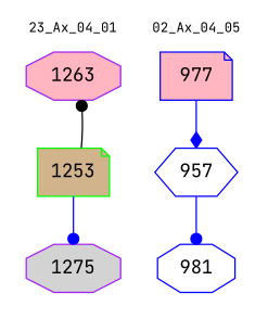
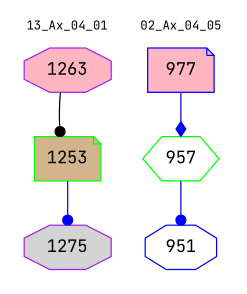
  digraph {
    fontname="JetBrains Mono"
    node [color=purple fillcolor=lightpink fontname="JetBrains Mono" shape=octagon style=filled]
    edge [arrowhead=dot color=blue fontname="JetBrains Mono"]
    n1 [label=1263]
    n2 [color=green fillcolor=tan label=1253 shape=note]
    n3 [fillcolor=lightgrey label=1275]
    n4 [color=blue label=977 shape=note]
-   n5 [color=blue fillcolor=white label=957 shape=hexagon]
-   n6 [color=blue fillcolor=white label=981]
+   n5 [color=green fillcolor=white label=957 shape=hexagon]
+   n6 [color=blue fillcolor=white label=951]
    subgraph cluster_1 {
      color=white
      fontsize=10
-     label="23_Ax_04_01"
+     label="13_Ax_04_01"
      n1
      n2
      n3
    }
    subgraph cluster_2 {
      color=white
      fontsize=10
      label="02_Ax_04_05"
      n4
      n5
      n6
    }
-   n2 -> n1 [color=black]
+   n1 -> n2 [color=black]
    n2 -> n3
    n4 -> n5 [arrowhead=diamond]
    n5 -> n6
  }
